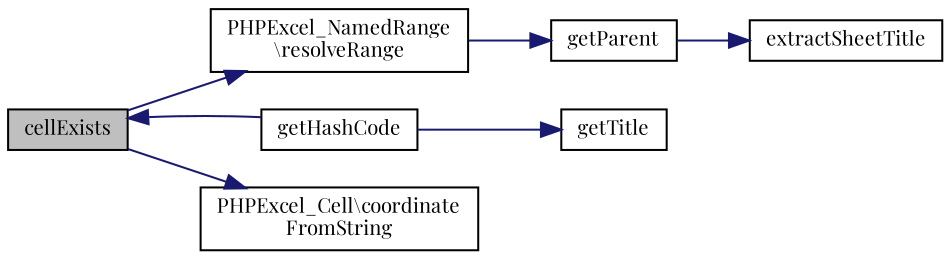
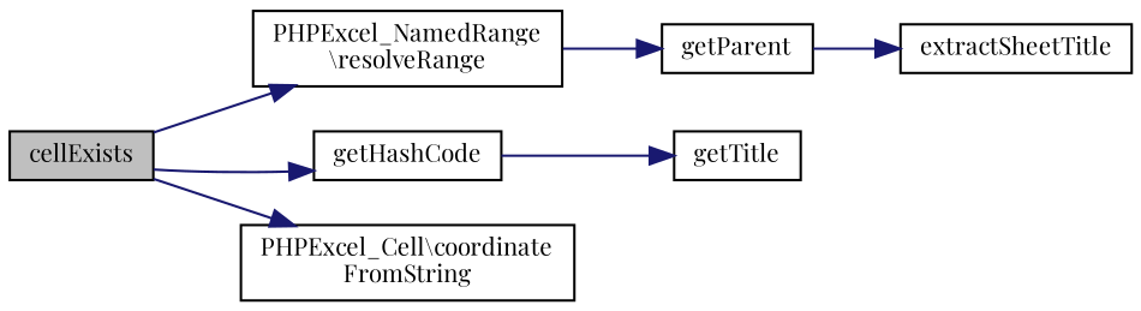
  digraph {
    fontname="Playfair Display"
    rankdir=LR
    node [color=black fillcolor=white fontname="Playfair Display" fontsize=10 shape=record style=filled]
    edge [color=midnightblue fontname="Playfair Display" fontsize=10 labelfontname=Helvetica labelfontsize=10 style=solid]
    n1 [fillcolor=grey75 fontcolor=black height=0.2 label=cellExists width=0.4]
    n2 [height=0.2 label="PHPExcel_NamedRange\l\\resolveRange" width=0.4]
    n3 [height=0.2 label=getHashCode width=0.4]
    n4 [height=0.2 label="PHPExcel_Cell\\coordinate\lFromString" width=0.4]
    n5 [height=0.2 label=extractSheetTitle width=0.4]
    n6 [height=0.2 label=getParent width=0.4]
    n7 [height=0.2 label=getTitle width=0.4]
    n1 -> n2
-   n3 -> n1
+   n1 -> n3
    n1 -> n4
    n2 -> n6
    n3 -> n7
    n6 -> n5
  }
